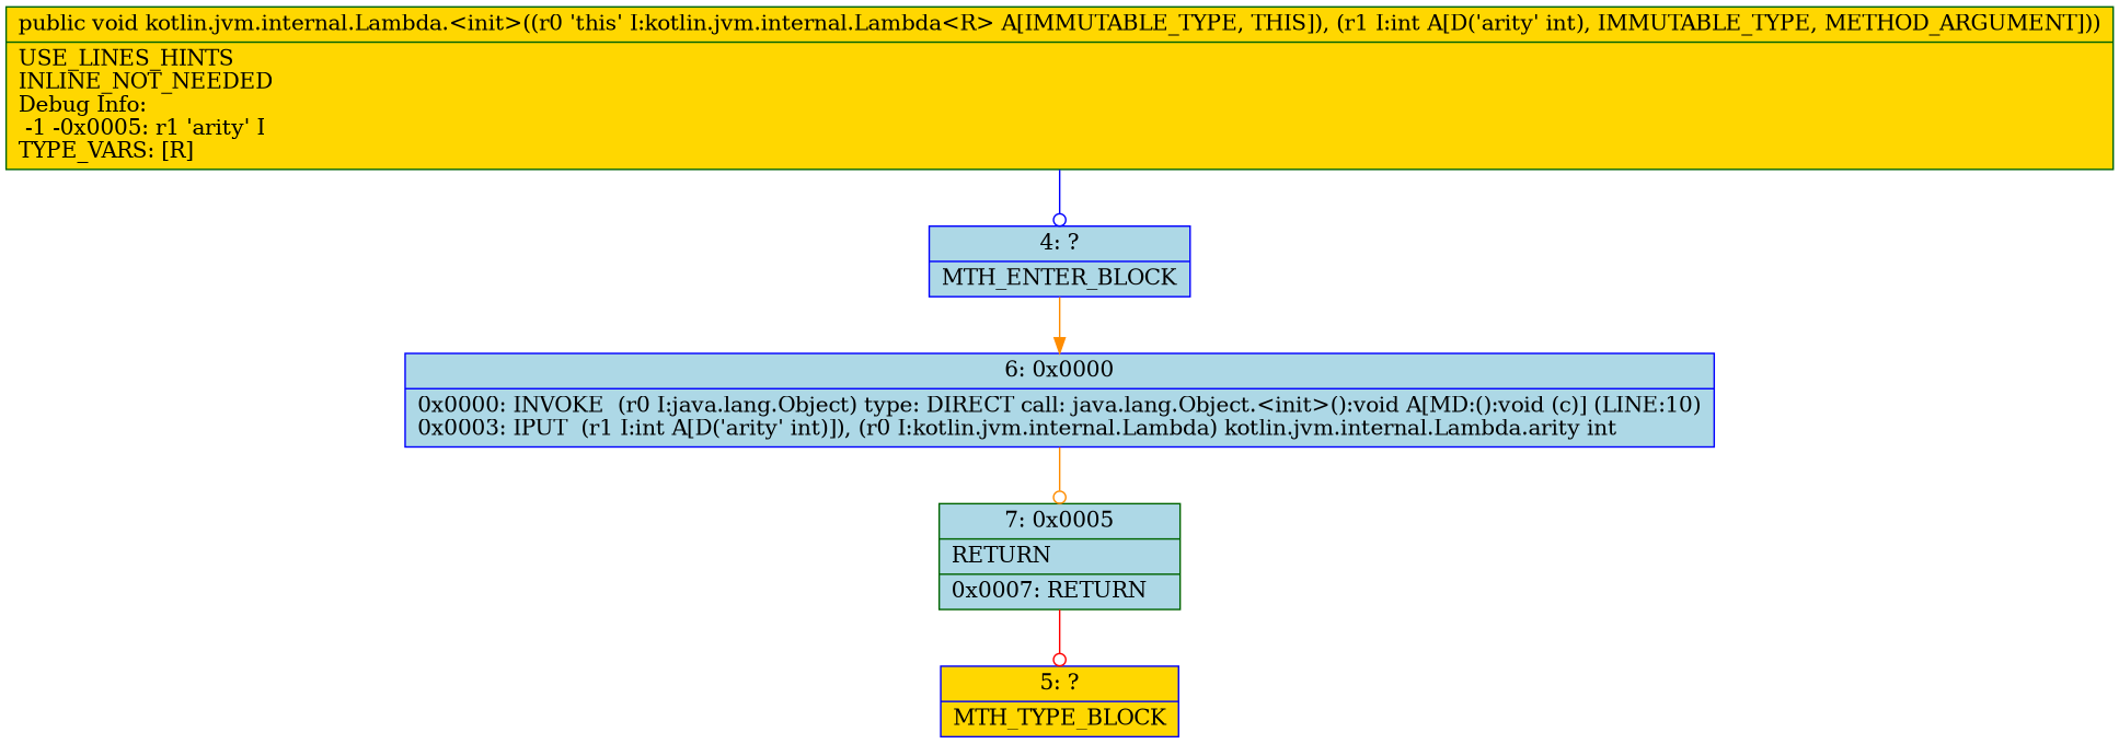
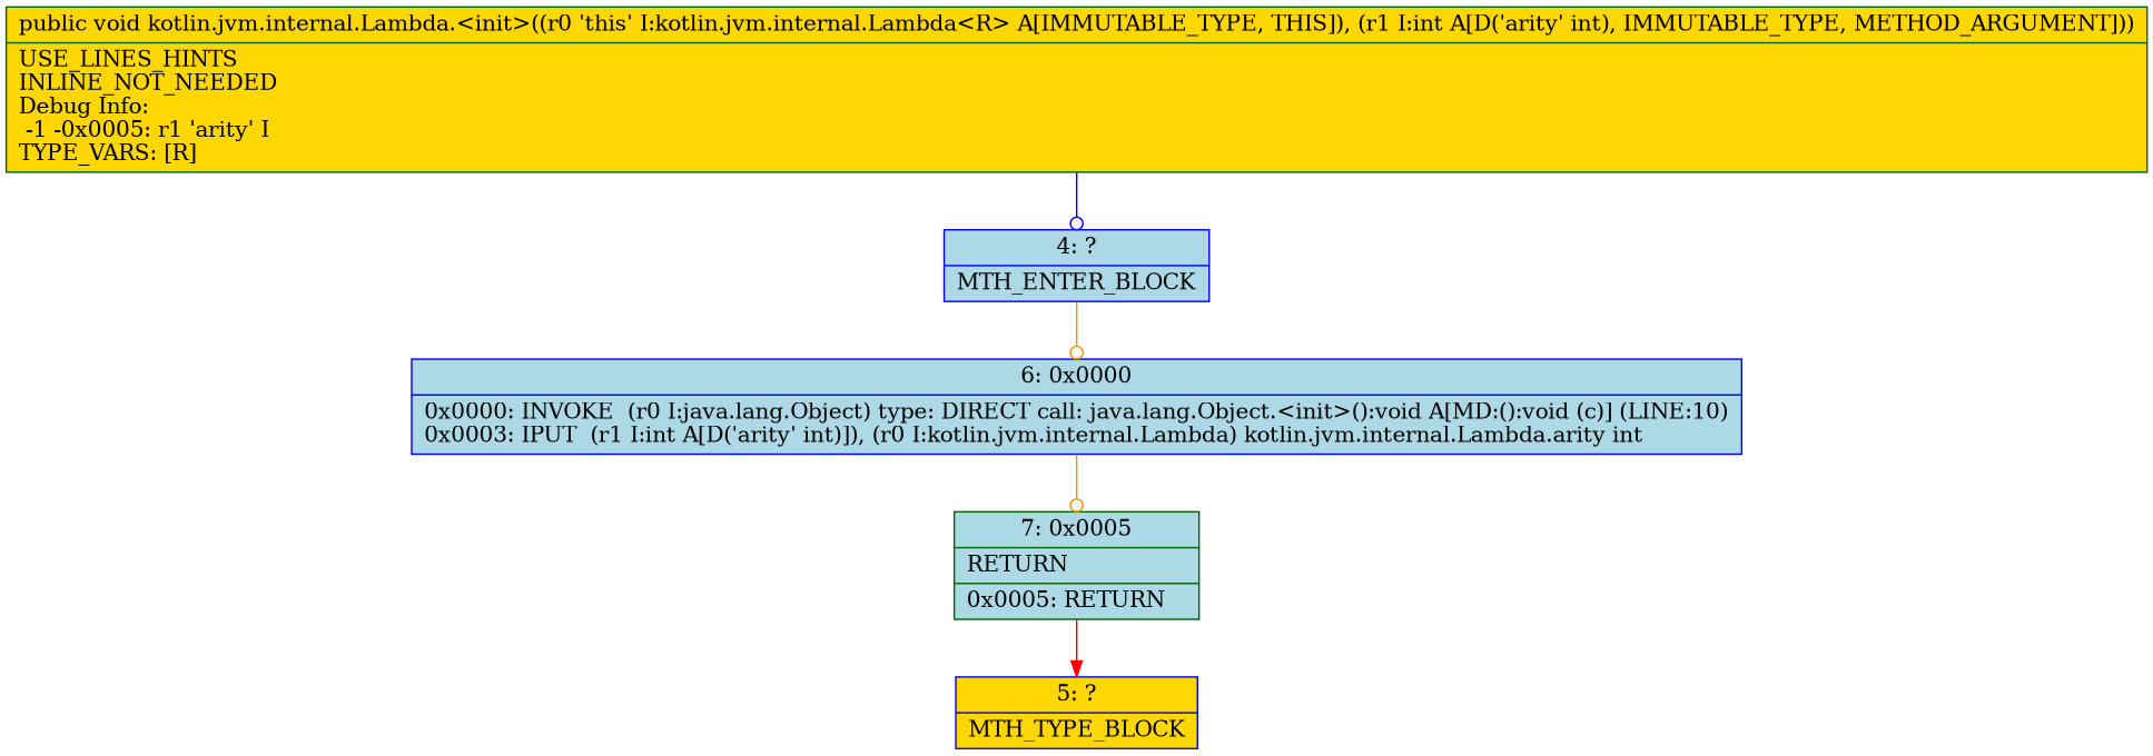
  digraph {
    node [color=blue fillcolor=lightblue shape=record style=filled]
    edge [arrowhead=normal color=darkorange]
    n1 [label="{4\:\ ?|MTH_ENTER_BLOCK\l}"]
    n2 [label="{6\:\ 0x0000|0x0000: INVOKE  (r0 I:java.lang.Object) type: DIRECT call: java.lang.Object.\<init\>():void A[MD:():void (c)] (LINE:10)\l0x0003: IPUT  (r1 I:int A[D('arity' int)]), (r0 I:kotlin.jvm.internal.Lambda) kotlin.jvm.internal.Lambda.arity int \l}"]
-   n3 [color=darkgreen label="{7\:\ 0x0005|RETURN\l|0x0007: RETURN   \l}"]
+   n3 [color=darkgreen label="{7\:\ 0x0005|RETURN\l|0x0005: RETURN   \l}"]
    n4 [fillcolor=gold label="{5\:\ ?|MTH_TYPE_BLOCK\l}"]
    n5 [color=darkgreen fillcolor=gold label="{public void kotlin.jvm.internal.Lambda.\<init\>((r0 'this' I:kotlin.jvm.internal.Lambda\<R\> A[IMMUTABLE_TYPE, THIS]), (r1 I:int A[D('arity' int), IMMUTABLE_TYPE, METHOD_ARGUMENT]))  | USE_LINES_HINTS\lINLINE_NOT_NEEDED\lDebug Info:\l  \-1 \-0x0005: r1 'arity' I\lTYPE_VARS: [R]\l}"]
-   n1 -> n2
+   n1 -> n2 [arrowhead=odot]
    n2 -> n3 [arrowhead=odot]
-   n3 -> n4 [arrowhead=odot color=red]
+   n3 -> n4 [color=red]
    n5 -> n1 [arrowhead=odot color=blue]
  }
